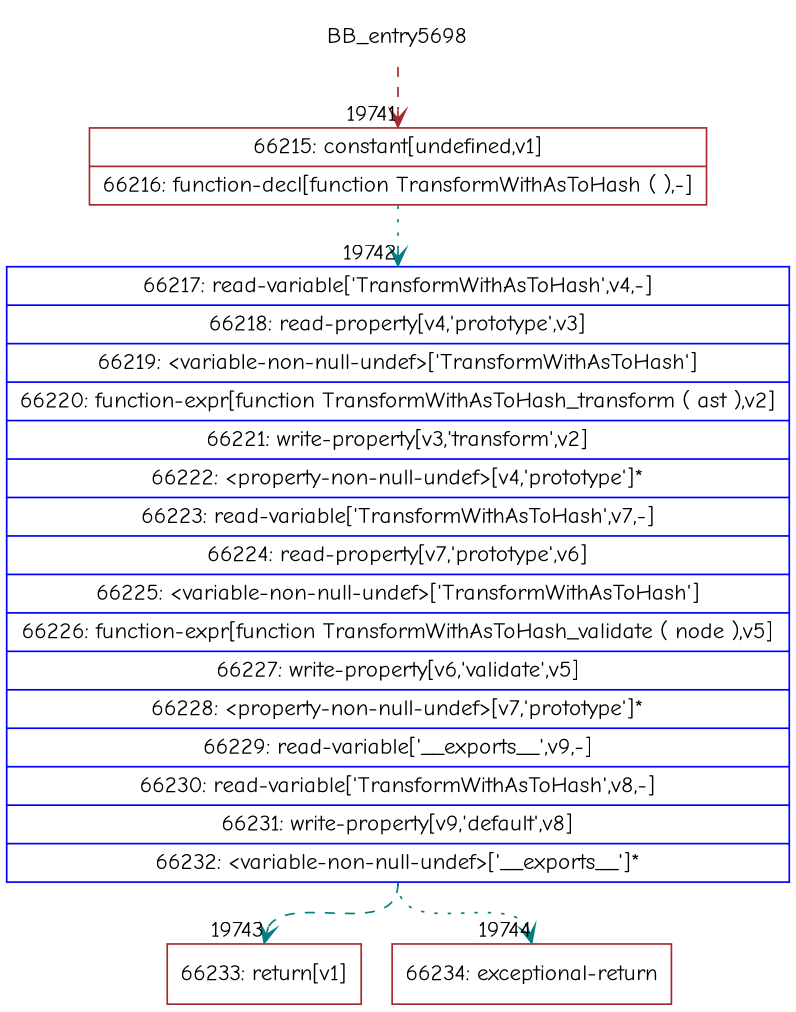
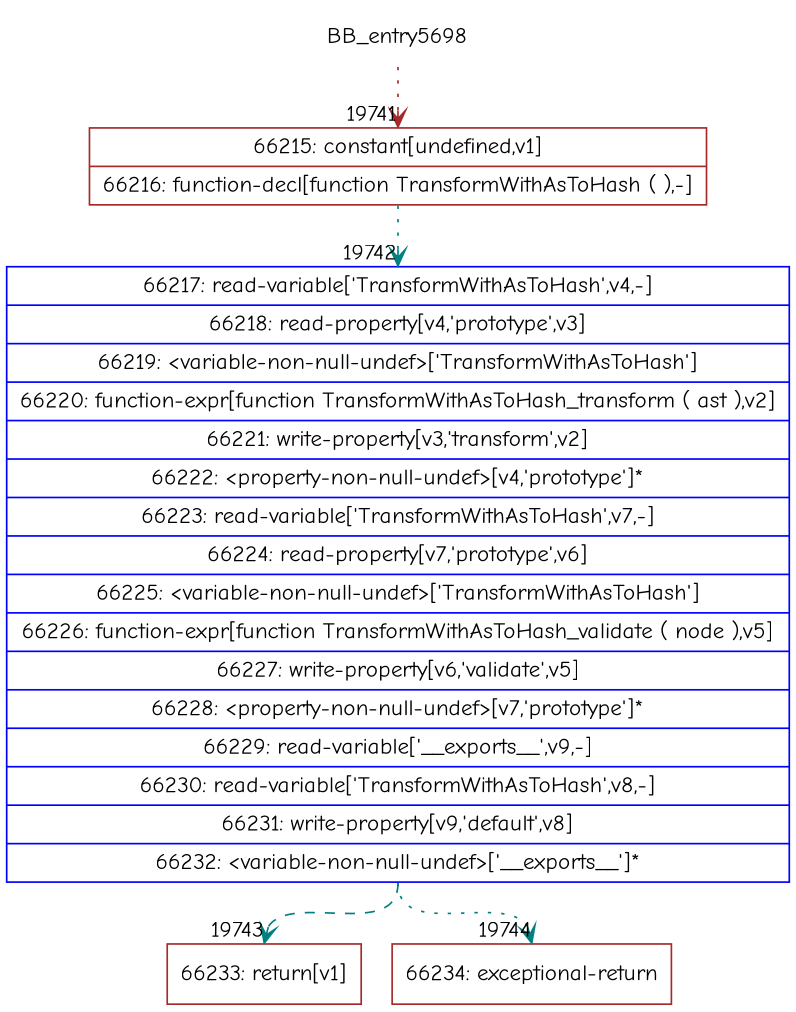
  digraph {
    fontname="Comic Neue"
    rankdir=TD
    node [color=brown fontname="Comic Neue" shape=record]
    edge [arrowhead=vee color=teal fontname="Comic Neue" headport=n style=dashed tailport=s]
    n1 [color=darkorange label=BB_entry5698 shape=none]
    n2 [label="{66215: constant[undefined,v1]|66216: function-decl[function TransformWithAsToHash ( ),-]}"]
    n3 [color=blue label="{66217: read-variable['TransformWithAsToHash',v4,-]|66218: read-property[v4,'prototype',v3]|66219: \<variable-non-null-undef\>['TransformWithAsToHash']|66220: function-expr[function TransformWithAsToHash_transform ( ast ),v2]|66221: write-property[v3,'transform',v2]|66222: \<property-non-null-undef\>[v4,'prototype']*|66223: read-variable['TransformWithAsToHash',v7,-]|66224: read-property[v7,'prototype',v6]|66225: \<variable-non-null-undef\>['TransformWithAsToHash']|66226: function-expr[function TransformWithAsToHash_validate ( node ),v5]|66227: write-property[v6,'validate',v5]|66228: \<property-non-null-undef\>[v7,'prototype']*|66229: read-variable['__exports__',v9,-]|66230: read-variable['TransformWithAsToHash',v8,-]|66231: write-property[v9,'default',v8]|66232: \<variable-non-null-undef\>['__exports__']*}"]
    n4 [label="{66233: return[v1]}"]
    n5 [label="{66234: exceptional-return}"]
-   n1 -> n2 [color=brown headlabel="    19741"]
+   n1 -> n2 [color=brown headlabel="    19741" style=dotted]
    n2 -> n3 [headlabel="      19742" style=dotted]
    n3 -> n4 [headlabel="      19743"]
    n3 -> n5 [headlabel="      19744" style=dotted]
  }
